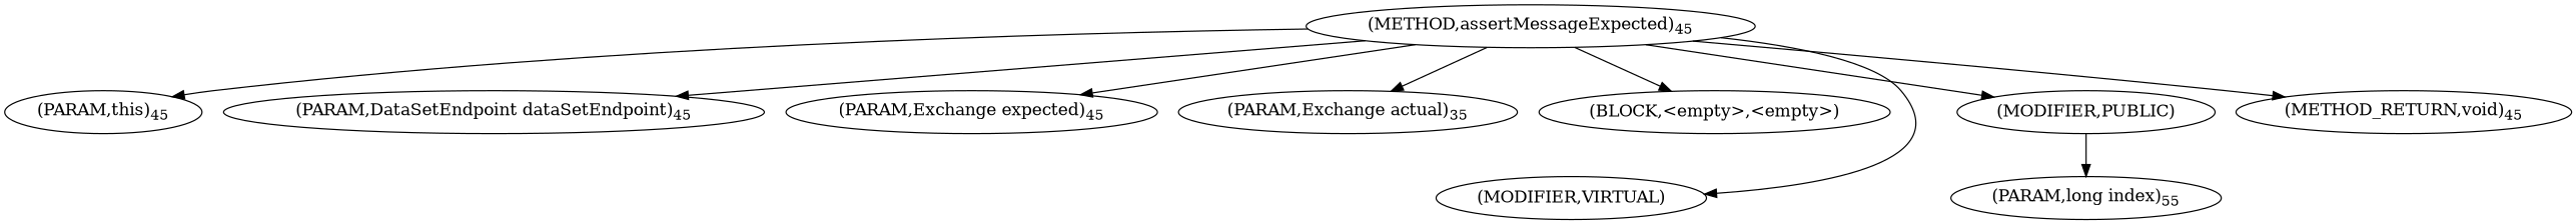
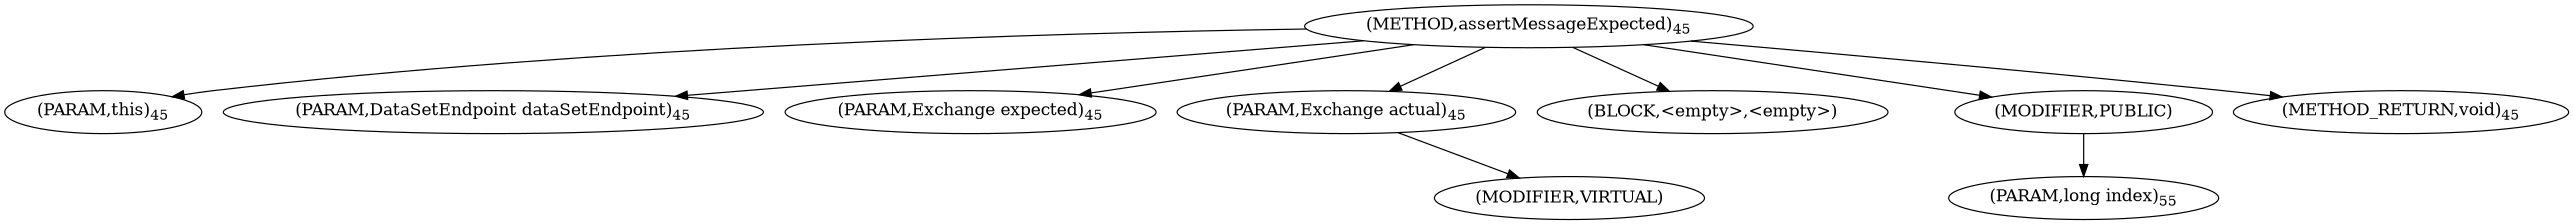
  digraph {
    n1 [label=<(METHOD,assertMessageExpected)<SUB>45</SUB>>]
    n2 [label=<(PARAM,this)<SUB>45</SUB>>]
    n3 [label=<(PARAM,DataSetEndpoint dataSetEndpoint)<SUB>45</SUB>>]
    n4 [label=<(PARAM,Exchange expected)<SUB>45</SUB>>]
-   n5 [label=<(PARAM,Exchange actual)<SUB>35</SUB>>]
+   n5 [label=<(PARAM,Exchange actual)<SUB>45</SUB>>]
    n6 [label=<(BLOCK,&lt;empty&gt;,&lt;empty&gt;)>]
    n7 [label=<(MODIFIER,PUBLIC)>]
    n8 [label=<(MODIFIER,VIRTUAL)>]
    n9 [label=<(METHOD_RETURN,void)<SUB>45</SUB>>]
    n10 [label=<(PARAM,long index)<SUB>55</SUB>>]
    n1 -> n2
    n1 -> n3
    n1 -> n4
    n1 -> n5
    n1 -> n6
    n1 -> n7
-   n1 -> n8
+   n5 -> n8
    n1 -> n9
    n7 -> n10
  }
